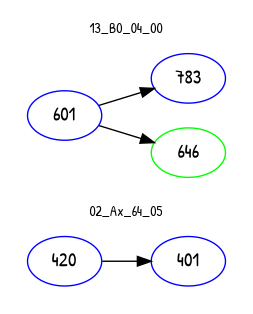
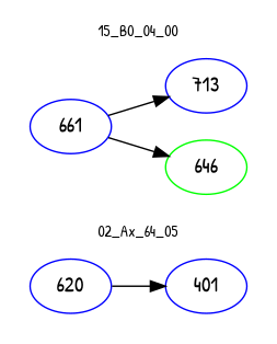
  digraph {
    fontname="Patrick Hand"
    rankdir=LR
    node [color=blue fontname="Patrick Hand"]
    edge [color=black fontname="Patrick Hand"]
-   n1 [label=420]
+   n1 [label=620]
    n2 [label=401]
-   n3 [label=601]
+   n3 [label=661]
    n4 [color=green label=646]
-   n5 [label=783]
+   n5 [label=713]
    subgraph cluster_1 {
      color=white
      fontsize=10
      label="02_Ax_64_05"
      n1
      n2
    }
    subgraph cluster_2 {
      color=white
      fontsize=10
-     label="13_B0_04_00"
+     label="15_B0_04_00"
      n3
      n4
      n5
    }
    n1 -> n2
    n3 -> n4
    n3 -> n5
  }
